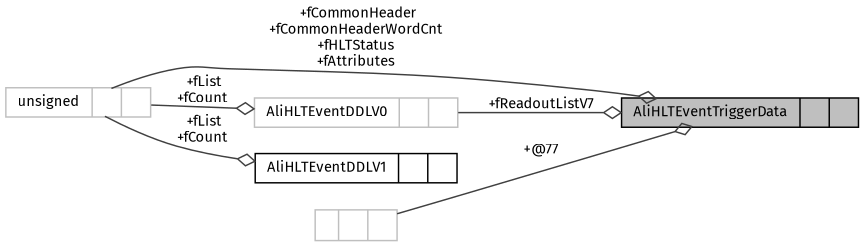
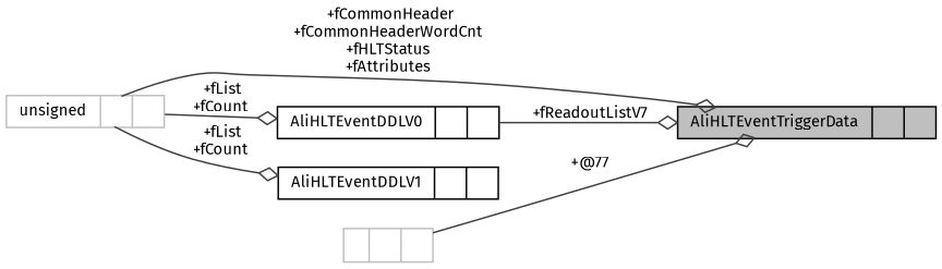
  digraph {
    fontname="Fira Sans"
    rankdir=LR
    node [color=black fontname="Fira Sans" fontsize=10 shape=record]
    edge [arrowhead=odiamond color=grey25 fontname="Fira Sans" fontsize=10 labelfontname=Helvetica labelfontsize=10 style=solid]
    n1 [fillcolor=grey75 fontcolor=black height=0.2 label="{AliHLTEventTriggerData\n||}" style=filled width=0.4]
-   n2 [color=grey75 height=0.2 label="{AliHLTEventDDLV0\n||}" width=0.4]
+   n2 [height=0.2 label="{AliHLTEventDDLV0\n||}" width=0.4]
    n3 [color=grey75 height=0.2 label="{unsigned\n||}" width=0.4]
    n4 [height=0.2 label="{AliHLTEventDDLV1\n||}" width=0.4]
    n5 [color=grey75 height=0.2 label="{\n||}" width=0.4]
    n2 -> n1 [label=" +fReadoutListV7"]
    n3 -> n1 [label=" +fCommonHeader\n+fCommonHeaderWordCnt\n+fHLTStatus\n+fAttributes"]
    n3 -> n2 [label=" +fList\n+fCount"]
    n3 -> n4 [label=" +fList\n+fCount"]
    n5 -> n1 [label=" +@77"]
  }
